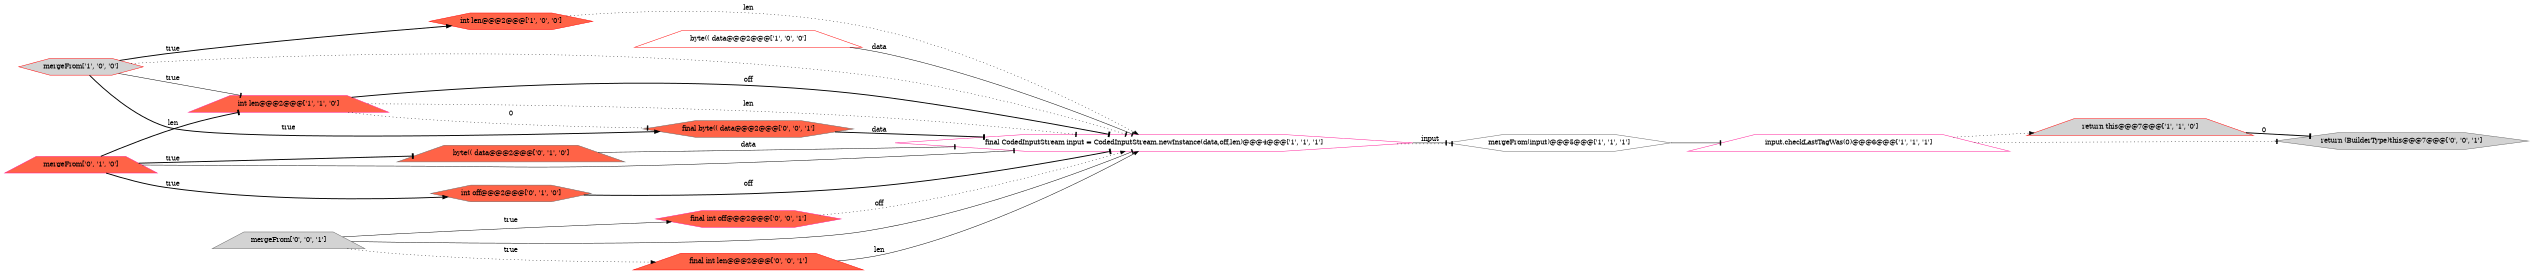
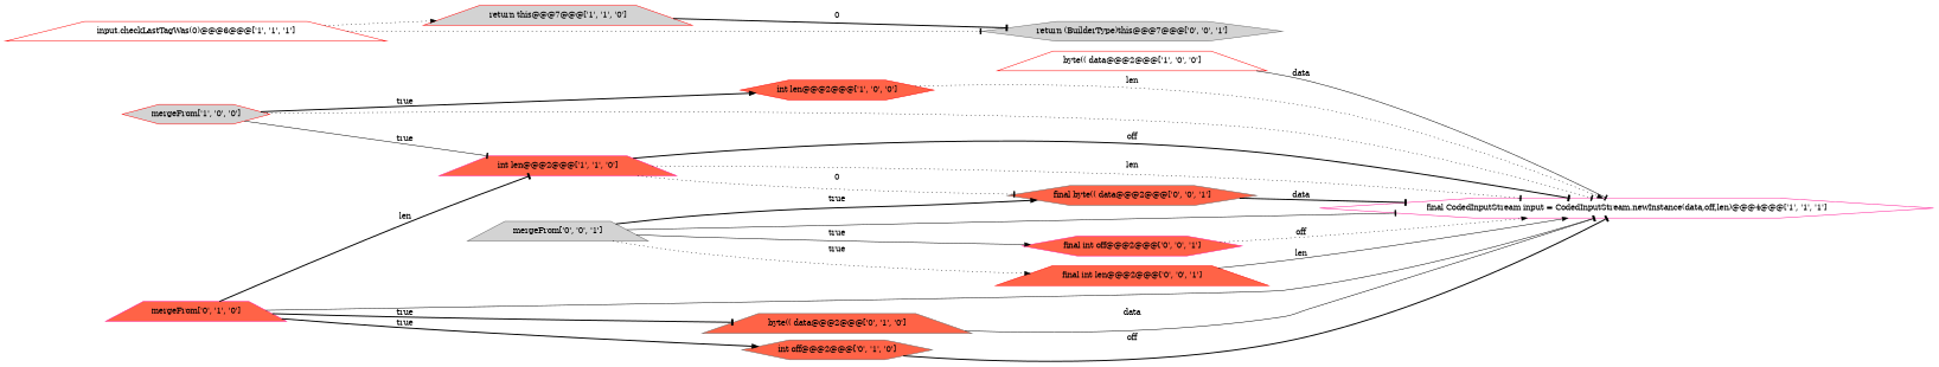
  digraph {
    rankdir=LR
    node [color=red fillcolor=tomato shape=hexagon style=filled]
    edge [arrowhead=tee style=dotted]
    n1 [label="int len@@@2@@@['1', '0', '0']"]
    n2 [color=deeppink fillcolor=white label="final CodedInputStream input = CodedInputStream.newInstance(data,off,len)@@@4@@@['1', '1', '1']"]
-   n3 [color=gray40 fillcolor=white label="mergeFrom(input)@@@5@@@['1', '1', '1']"]
    n4 [fillcolor=white label="byte(( data@@@2@@@['1', '0', '0']" shape=trapezium]
    n5 [fillcolor=lightgray label="mergeFrom['1', '0', '0']"]
    n6 [color=deeppink label="int len@@@2@@@['1', '1', '0']" shape=trapezium]
    n7 [color=gray40 label="final byte(( data@@@2@@@['0', '0', '1']"]
    n8 [color=gray40 label="byte(( data@@@2@@@['0', '1', '0']" shape=trapezium]
    n9 [fillcolor=lightgray label="return this@@@7@@@['1', '1', '0']" shape=trapezium]
    n10 [color=gray40 fillcolor=lightgray label="return (BuilderType)this@@@7@@@['0', '0', '1']"]
-   n11 [color=deeppink fillcolor=white label="input.checkLastTagWas(0)@@@6@@@['1', '1', '1']" shape=trapezium]
+   n11 [fillcolor=white label="input.checkLastTagWas(0)@@@6@@@['1', '1', '1']" shape=trapezium]
    n12 [color=deeppink label="mergeFrom['0', '1', '0']" shape=trapezium]
    n13 [color=gray40 label="int off@@@2@@@['0', '1', '0']"]
    n14 [color=deeppink label="final int off@@@2@@@['0', '0', '1']"]
    n15 [color=gray40 fillcolor=lightgray label="mergeFrom['0', '0', '1']" shape=trapezium]
    n16 [label="final int len@@@2@@@['0', '0', '1']" shape=trapezium]
    n1 -> n2 [arrowhead=normal label=len]
-   n2 -> n3 [label=input style=solid]
-   n2 -> n3
-   n3 -> n11 [style=solid]
    n4 -> n2 [label=data style=solid]
    n5 -> n1 [arrowhead=normal label=true style=bold]
    n5 -> n2
    n5 -> n6 [label=true style=solid]
    n6 -> n2 [label=off style=bold]
    n6 -> n2 [label=len]
    n6 -> n7 [label=0]
    n7 -> n2 [label=data style=bold]
    n8 -> n2 [label=data style=solid]
    n9 -> n10 [label=0 style=bold]
    n11 -> n9 [arrowhead=normal]
    n11 -> n10
    n12 -> n2 [style=solid]
    n12 -> n6 [label=len style=bold]
    n12 -> n8 [label=true style=bold]
    n12 -> n13 [arrowhead=normal label=true style=bold]
    n13 -> n2 [label=off style=bold]
    n14 -> n2 [arrowhead=normal label=off]
    n15 -> n2 [style=solid]
-   n5 -> n7 [arrowhead=normal label=true style=bold]
+   n15 -> n7 [arrowhead=normal label=true style=bold]
    n15 -> n14 [arrowhead=normal label=true style=solid]
    n15 -> n16 [arrowhead=normal label=true]
    n16 -> n2 [arrowhead=normal label=len style=solid]
  }
